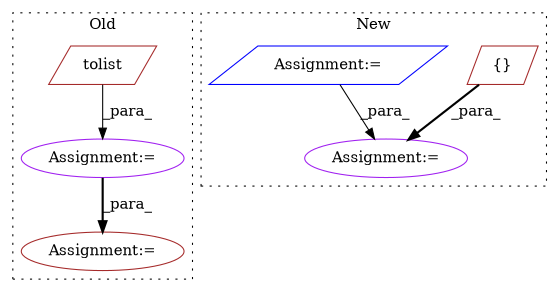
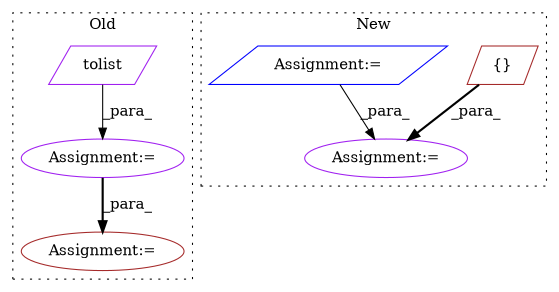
  digraph {
    node [a=7 l=1 shape=parallelogram color=brown]
    edge [style=solid]
-   n1 [a=32 l=8 label=tolist s=579]
+   n1 [a=32 l=8 label=tolist s=579 color=purple]
    n2 [label="Assignment:=" s=563 shape=ellipse color=purple]
    n3 [label="Assignment:=" s=832 shape=ellipse]
    n4 [a=4 l="1,1" label="{}" s="718,753"]
    n5 [label="Assignment:=" s=598 shape=ellipse color=purple]
    n6 [label="Assignment:=" s=374 color=blue]
    subgraph cluster_1 {
      label=Old
      style=dotted
      n1
      n2
      n3
    }
    subgraph cluster_2 {
      label=New
      style=dotted
      n4
      n5
      n6
    }
    n1 -> n2 [label=_para_]
    n2 -> n3 [label=_para_ style=bold]
    n4 -> n5 [label=_para_ style=bold]
    n6 -> n5 [label=_para_]
  }
